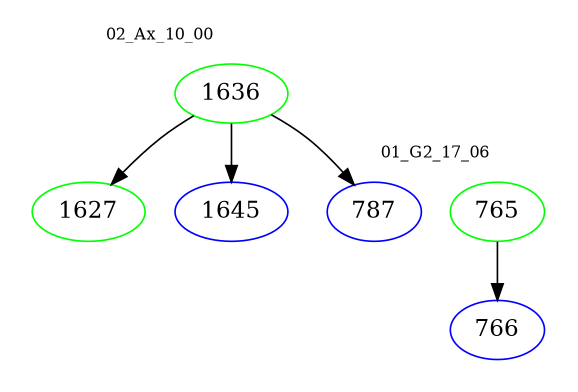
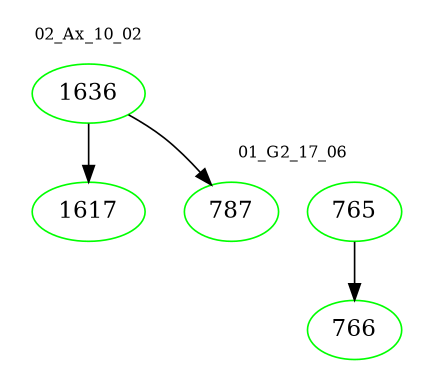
  digraph {
    node [color=green]
    edge [color=black]
    n1 [label=1636]
-   n2 [label=1627]
-   n3 [color=blue label=1645]
+   n2 [label=1617]
    n4 [label=765]
-   n5 [color=blue label=766]
-   n6 [color=blue label=787]
+   n5 [label=766]
+   n6 [label=787]
    subgraph cluster_1 {
      color=white
      fontsize=10
-     label="02_Ax_10_00"
+     label="02_Ax_10_02"
      n1
      n2
-     n3
    }
    subgraph cluster_2 {
      color=white
      fontsize=10
      label="01_G2_17_06"
      n4
      n5
      n6
    }
    n1 -> n2
-   n1 -> n3
    n1 -> n6
    n4 -> n5
  }
